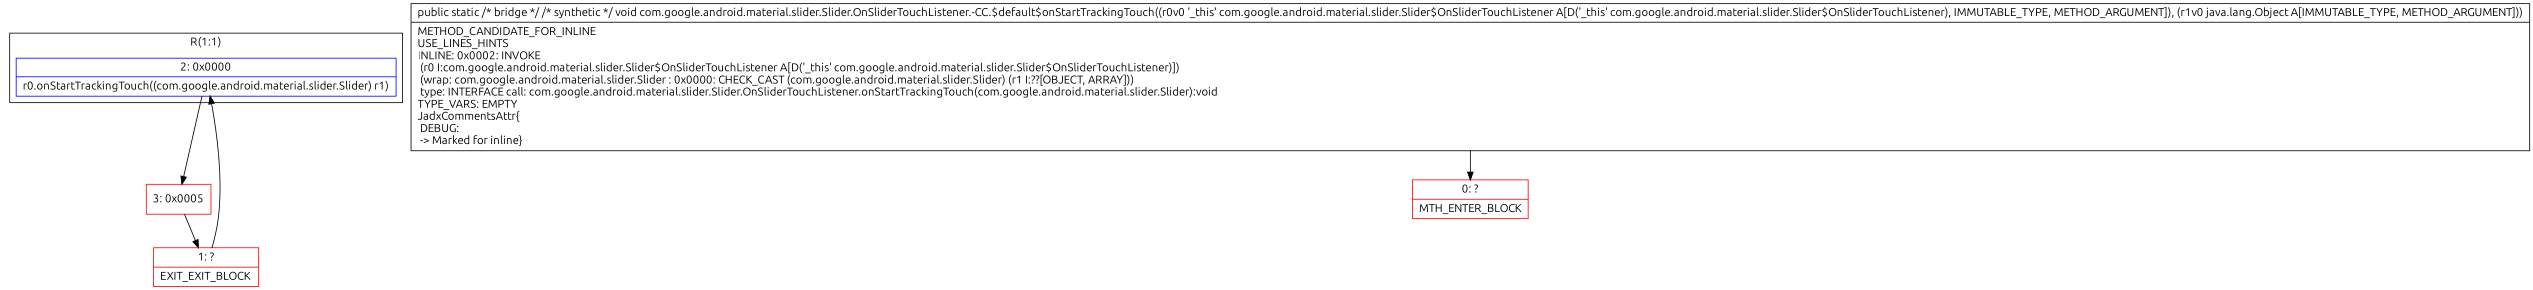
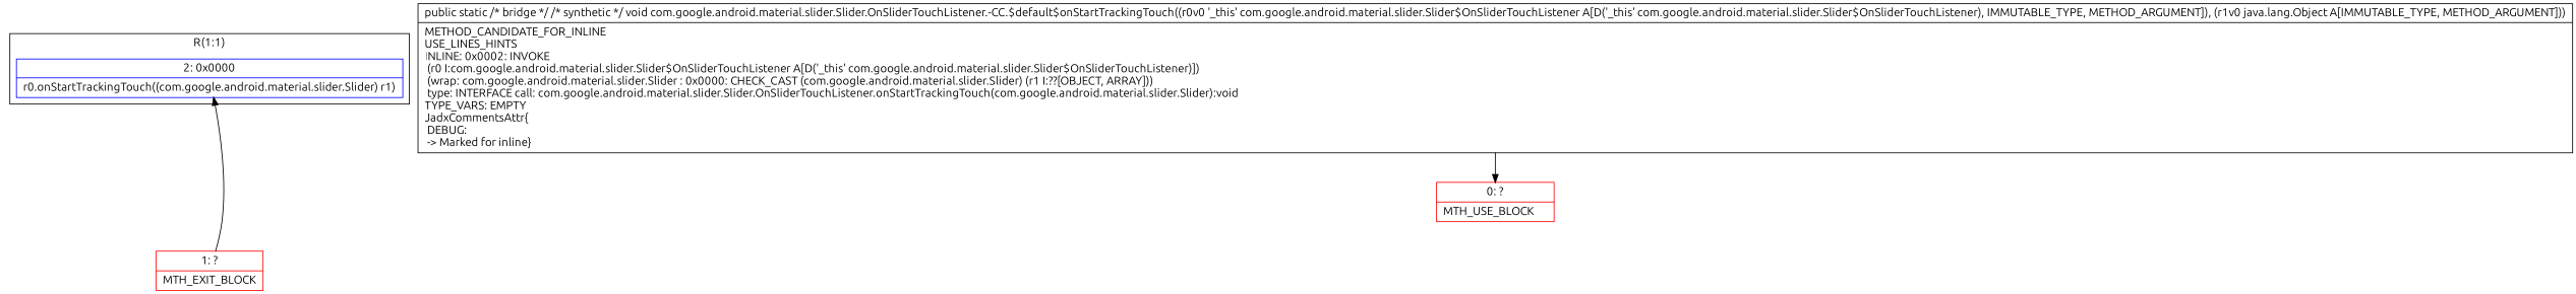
  digraph {
    fontname=Ubuntu
    node [color=red fontname=Ubuntu shape=record]
    edge [fontname=Ubuntu]
    n1 [color=blue label="{2\:\ 0x0000|r0.onStartTrackingTouch((com.google.android.material.slider.Slider) r1)\l}"]
-   n2 [label="{3\:\ 0x0005}"]
-   n3 [label="{1\:\ ?|EXIT_EXIT_BLOCK\l}"]
-   n4 [label="{0\:\ ?|MTH_ENTER_BLOCK\l}"]
+   n3 [label="{1\:\ ?|MTH_EXIT_BLOCK\l}"]
+   n4 [label="{0\:\ ?|MTH_USE_BLOCK\l}"]
    n5 [label="{public static \/* bridge *\/ \/* synthetic *\/ void com.google.android.material.slider.Slider.OnSliderTouchListener.\-CC.$default$onStartTrackingTouch((r0v0 '_this' com.google.android.material.slider.Slider$OnSliderTouchListener A[D('_this' com.google.android.material.slider.Slider$OnSliderTouchListener), IMMUTABLE_TYPE, METHOD_ARGUMENT]), (r1v0 java.lang.Object A[IMMUTABLE_TYPE, METHOD_ARGUMENT]))  | METHOD_CANDIDATE_FOR_INLINE\lUSE_LINES_HINTS\lINLINE: 0x0002: INVOKE  \l  (r0 I:com.google.android.material.slider.Slider$OnSliderTouchListener A[D('_this' com.google.android.material.slider.Slider$OnSliderTouchListener)])\l  (wrap: com.google.android.material.slider.Slider : 0x0000: CHECK_CAST (com.google.android.material.slider.Slider) (r1 I:??[OBJECT, ARRAY]))\l type: INTERFACE call: com.google.android.material.slider.Slider.OnSliderTouchListener.onStartTrackingTouch(com.google.android.material.slider.Slider):void\lTYPE_VARS: EMPTY\lJadxCommentsAttr\{\l DEBUG: \l \-\> Marked for inline\}\l}" color=""]
    subgraph cluster_1 {
      label="R(1:1)"
      n1
    }
-   n1 -> n2
-   n2 -> n3
    n3 -> n1
    n5 -> n4
  }
